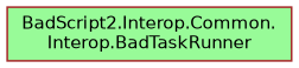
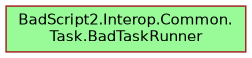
  digraph {
    rankdir=LR
-   n1 [color=brown fillcolor=palegreen fontname=Helvetica fontsize=10 height=0.2 label="BadScript2.Interop.Common.\lInterop.BadTaskRunner" shape=box style=filled width=0.4]
+   n1 [color=brown fillcolor=palegreen fontname=Helvetica fontsize=10 height=0.2 label="BadScript2.Interop.Common.\lTask.BadTaskRunner" shape=box style=filled width=0.4]
  }
